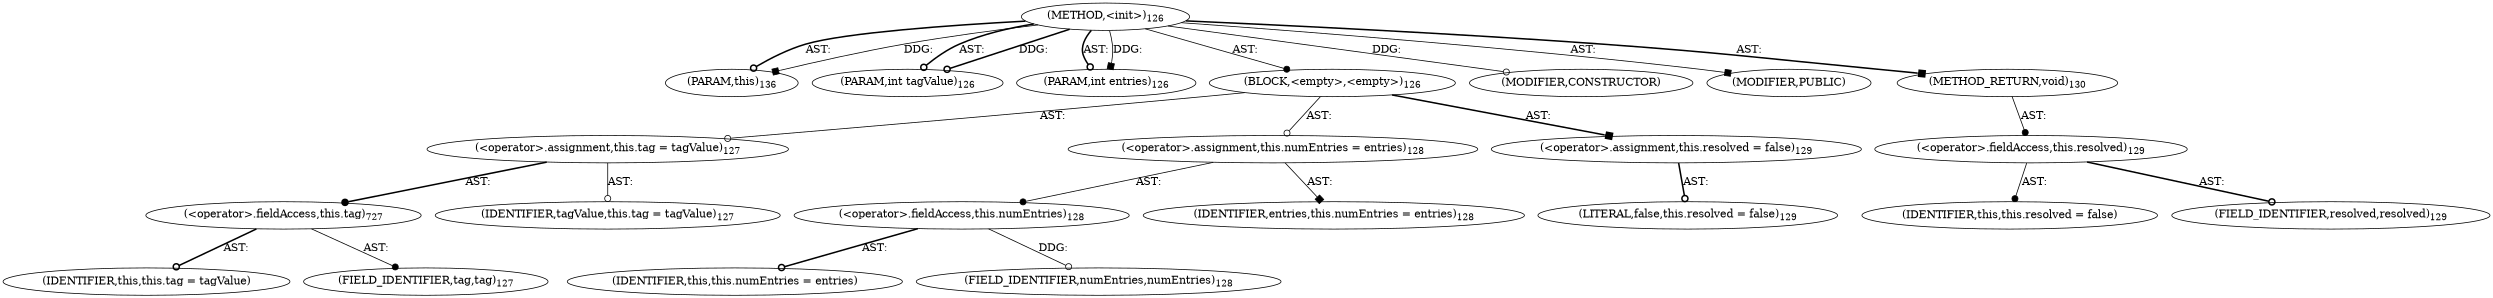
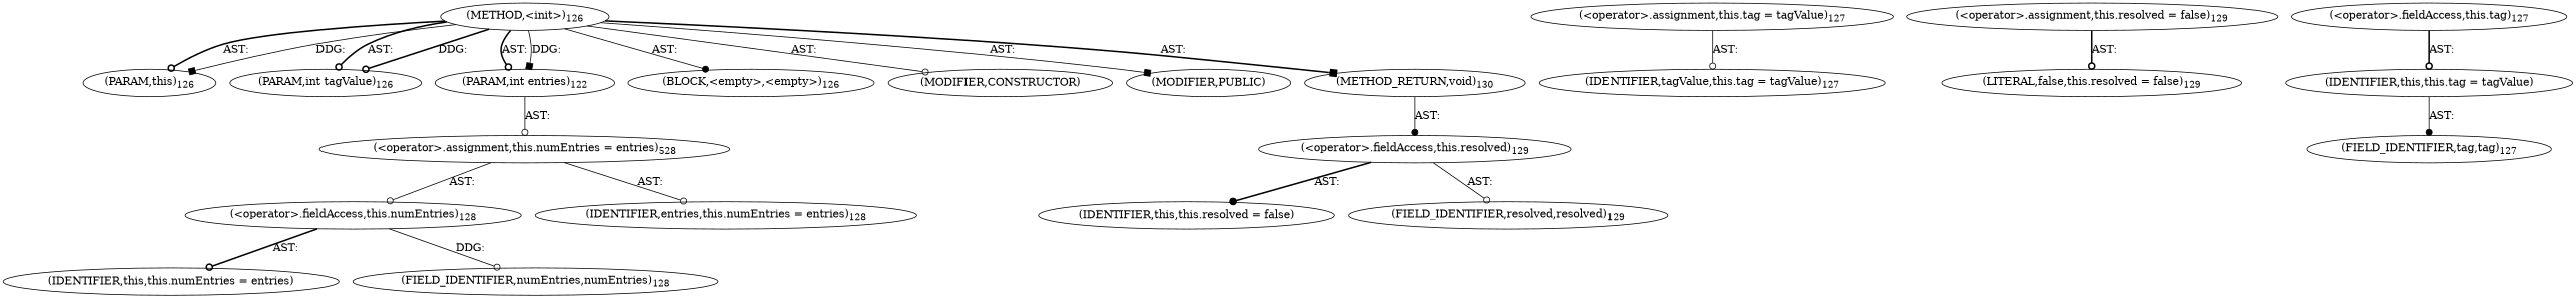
  digraph {
    edge [arrowhead=odot style=solid]
    n1 [label=<(METHOD,&lt;init&gt;)<SUB>126</SUB>>]
-   n2 [label=<(PARAM,this)<SUB>136</SUB>>]
+   n2 [label=<(PARAM,this)<SUB>126</SUB>>]
    n3 [label=<(PARAM,int tagValue)<SUB>126</SUB>>]
-   n4 [label=<(PARAM,int entries)<SUB>126</SUB>>]
+   n4 [label=<(PARAM,int entries)<SUB>122</SUB>>]
    n5 [label=<(BLOCK,&lt;empty&gt;,&lt;empty&gt;)<SUB>126</SUB>>]
    n6 [label=<(MODIFIER,CONSTRUCTOR)>]
    n7 [label=<(MODIFIER,PUBLIC)>]
    n8 [label=<(METHOD_RETURN,void)<SUB>130</SUB>>]
    n9 [label=<(&lt;operator&gt;.assignment,this.tag = tagValue)<SUB>127</SUB>>]
-   n10 [label=<(&lt;operator&gt;.assignment,this.numEntries = entries)<SUB>128</SUB>>]
+   n10 [label=<(&lt;operator&gt;.assignment,this.numEntries = entries)<SUB>528</SUB>>]
    n11 [label=<(&lt;operator&gt;.assignment,this.resolved = false)<SUB>129</SUB>>]
    n12 [label=<(&lt;operator&gt;.fieldAccess,this.resolved)<SUB>129</SUB>>]
-   n13 [label=<(&lt;operator&gt;.fieldAccess,this.tag)<SUB>727</SUB>>]
+   n13 [label=<(&lt;operator&gt;.fieldAccess,this.tag)<SUB>127</SUB>>]
    n14 [label=<(IDENTIFIER,tagValue,this.tag = tagValue)<SUB>127</SUB>>]
    n15 [label=<(&lt;operator&gt;.fieldAccess,this.numEntries)<SUB>128</SUB>>]
    n16 [label=<(IDENTIFIER,entries,this.numEntries = entries)<SUB>128</SUB>>]
    n17 [label=<(LITERAL,false,this.resolved = false)<SUB>129</SUB>>]
    n18 [label=<(IDENTIFIER,this,this.tag = tagValue)>]
    n19 [label=<(FIELD_IDENTIFIER,tag,tag)<SUB>127</SUB>>]
    n20 [label=<(IDENTIFIER,this,this.numEntries = entries)>]
    n21 [label=<(FIELD_IDENTIFIER,numEntries,numEntries)<SUB>128</SUB>>]
    n22 [label=<(IDENTIFIER,this,this.resolved = false)>]
    n23 [label=<(FIELD_IDENTIFIER,resolved,resolved)<SUB>129</SUB>>]
    n1 -> n2 [label="AST: " style=bold]
    n1 -> n2 [arrowhead=box label="DDG: "]
    n1 -> n3 [label="AST: " style=bold]
    n1 -> n3 [label="DDG: " style=bold]
    n1 -> n4 [label="AST: " style=bold]
    n1 -> n4 [arrowhead=box label="DDG: "]
    n1 -> n5 [arrowhead=dot label="AST: "]
-   n1 -> n6 [label="DDG: "]
+   n1 -> n6 [label="AST: "]
    n1 -> n7 [arrowhead=box label="AST: "]
    n1 -> n8 [arrowhead=box label="AST: " style=bold]
-   n5 -> n9 [label="AST: "]
-   n5 -> n10 [label="AST: "]
-   n5 -> n11 [arrowhead=box label="AST: " style=bold]
+   n4 -> n10 [label="AST: "]
    n8 -> n12 [arrowhead=dot label="AST: "]
-   n9 -> n13 [arrowhead=dot label="AST: " style=bold]
    n9 -> n14 [label="AST: "]
-   n10 -> n15 [arrowhead=dot label="AST: "]
-   n10 -> n16 [arrowhead=box label="AST: "]
+   n10 -> n15 [label="AST: "]
+   n10 -> n16 [label="AST: "]
    n11 -> n17 [label="AST: " style=bold]
-   n12 -> n22 [arrowhead=dot label="AST: "]
-   n12 -> n23 [label="AST: " style=bold]
+   n12 -> n22 [arrowhead=dot label="AST: " style=bold]
+   n12 -> n23 [label="AST: "]
    n13 -> n18 [label="AST: " style=bold]
-   n13 -> n19 [arrowhead=dot label="AST: "]
+   n18 -> n19 [arrowhead=dot label="AST: "]
    n15 -> n20 [label="AST: " style=bold]
    n15 -> n21 [label="DDG: "]
  }
